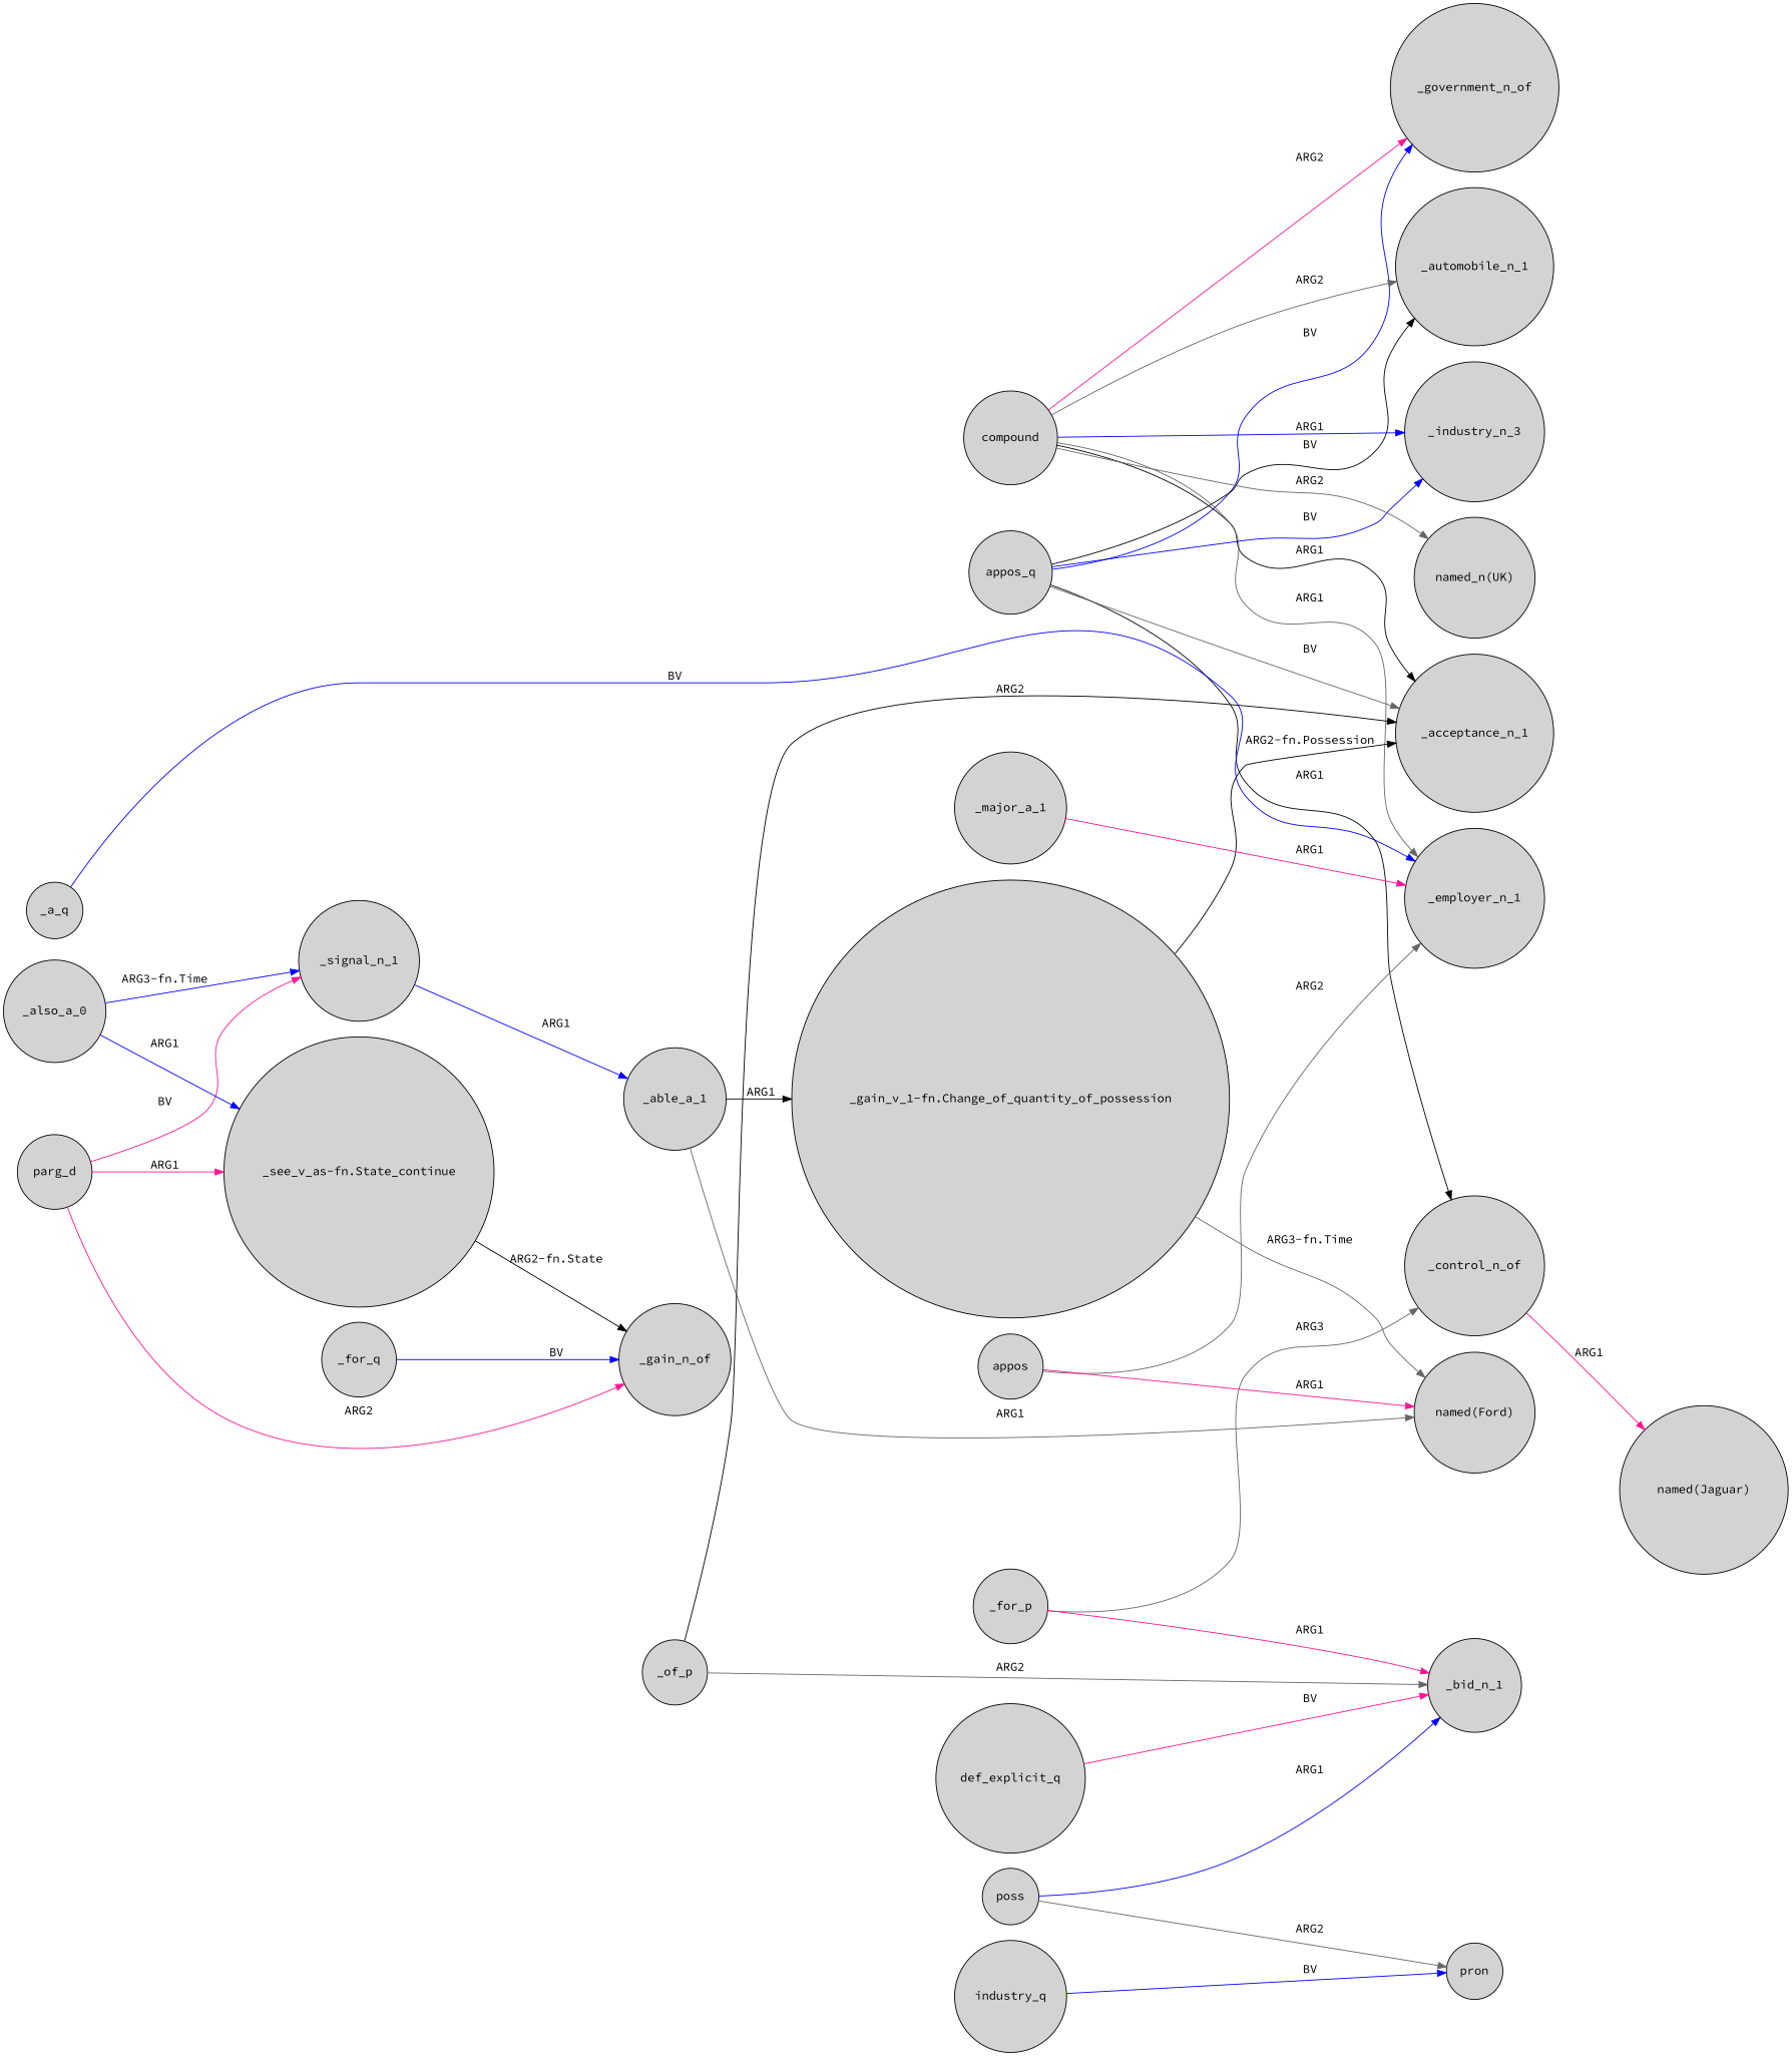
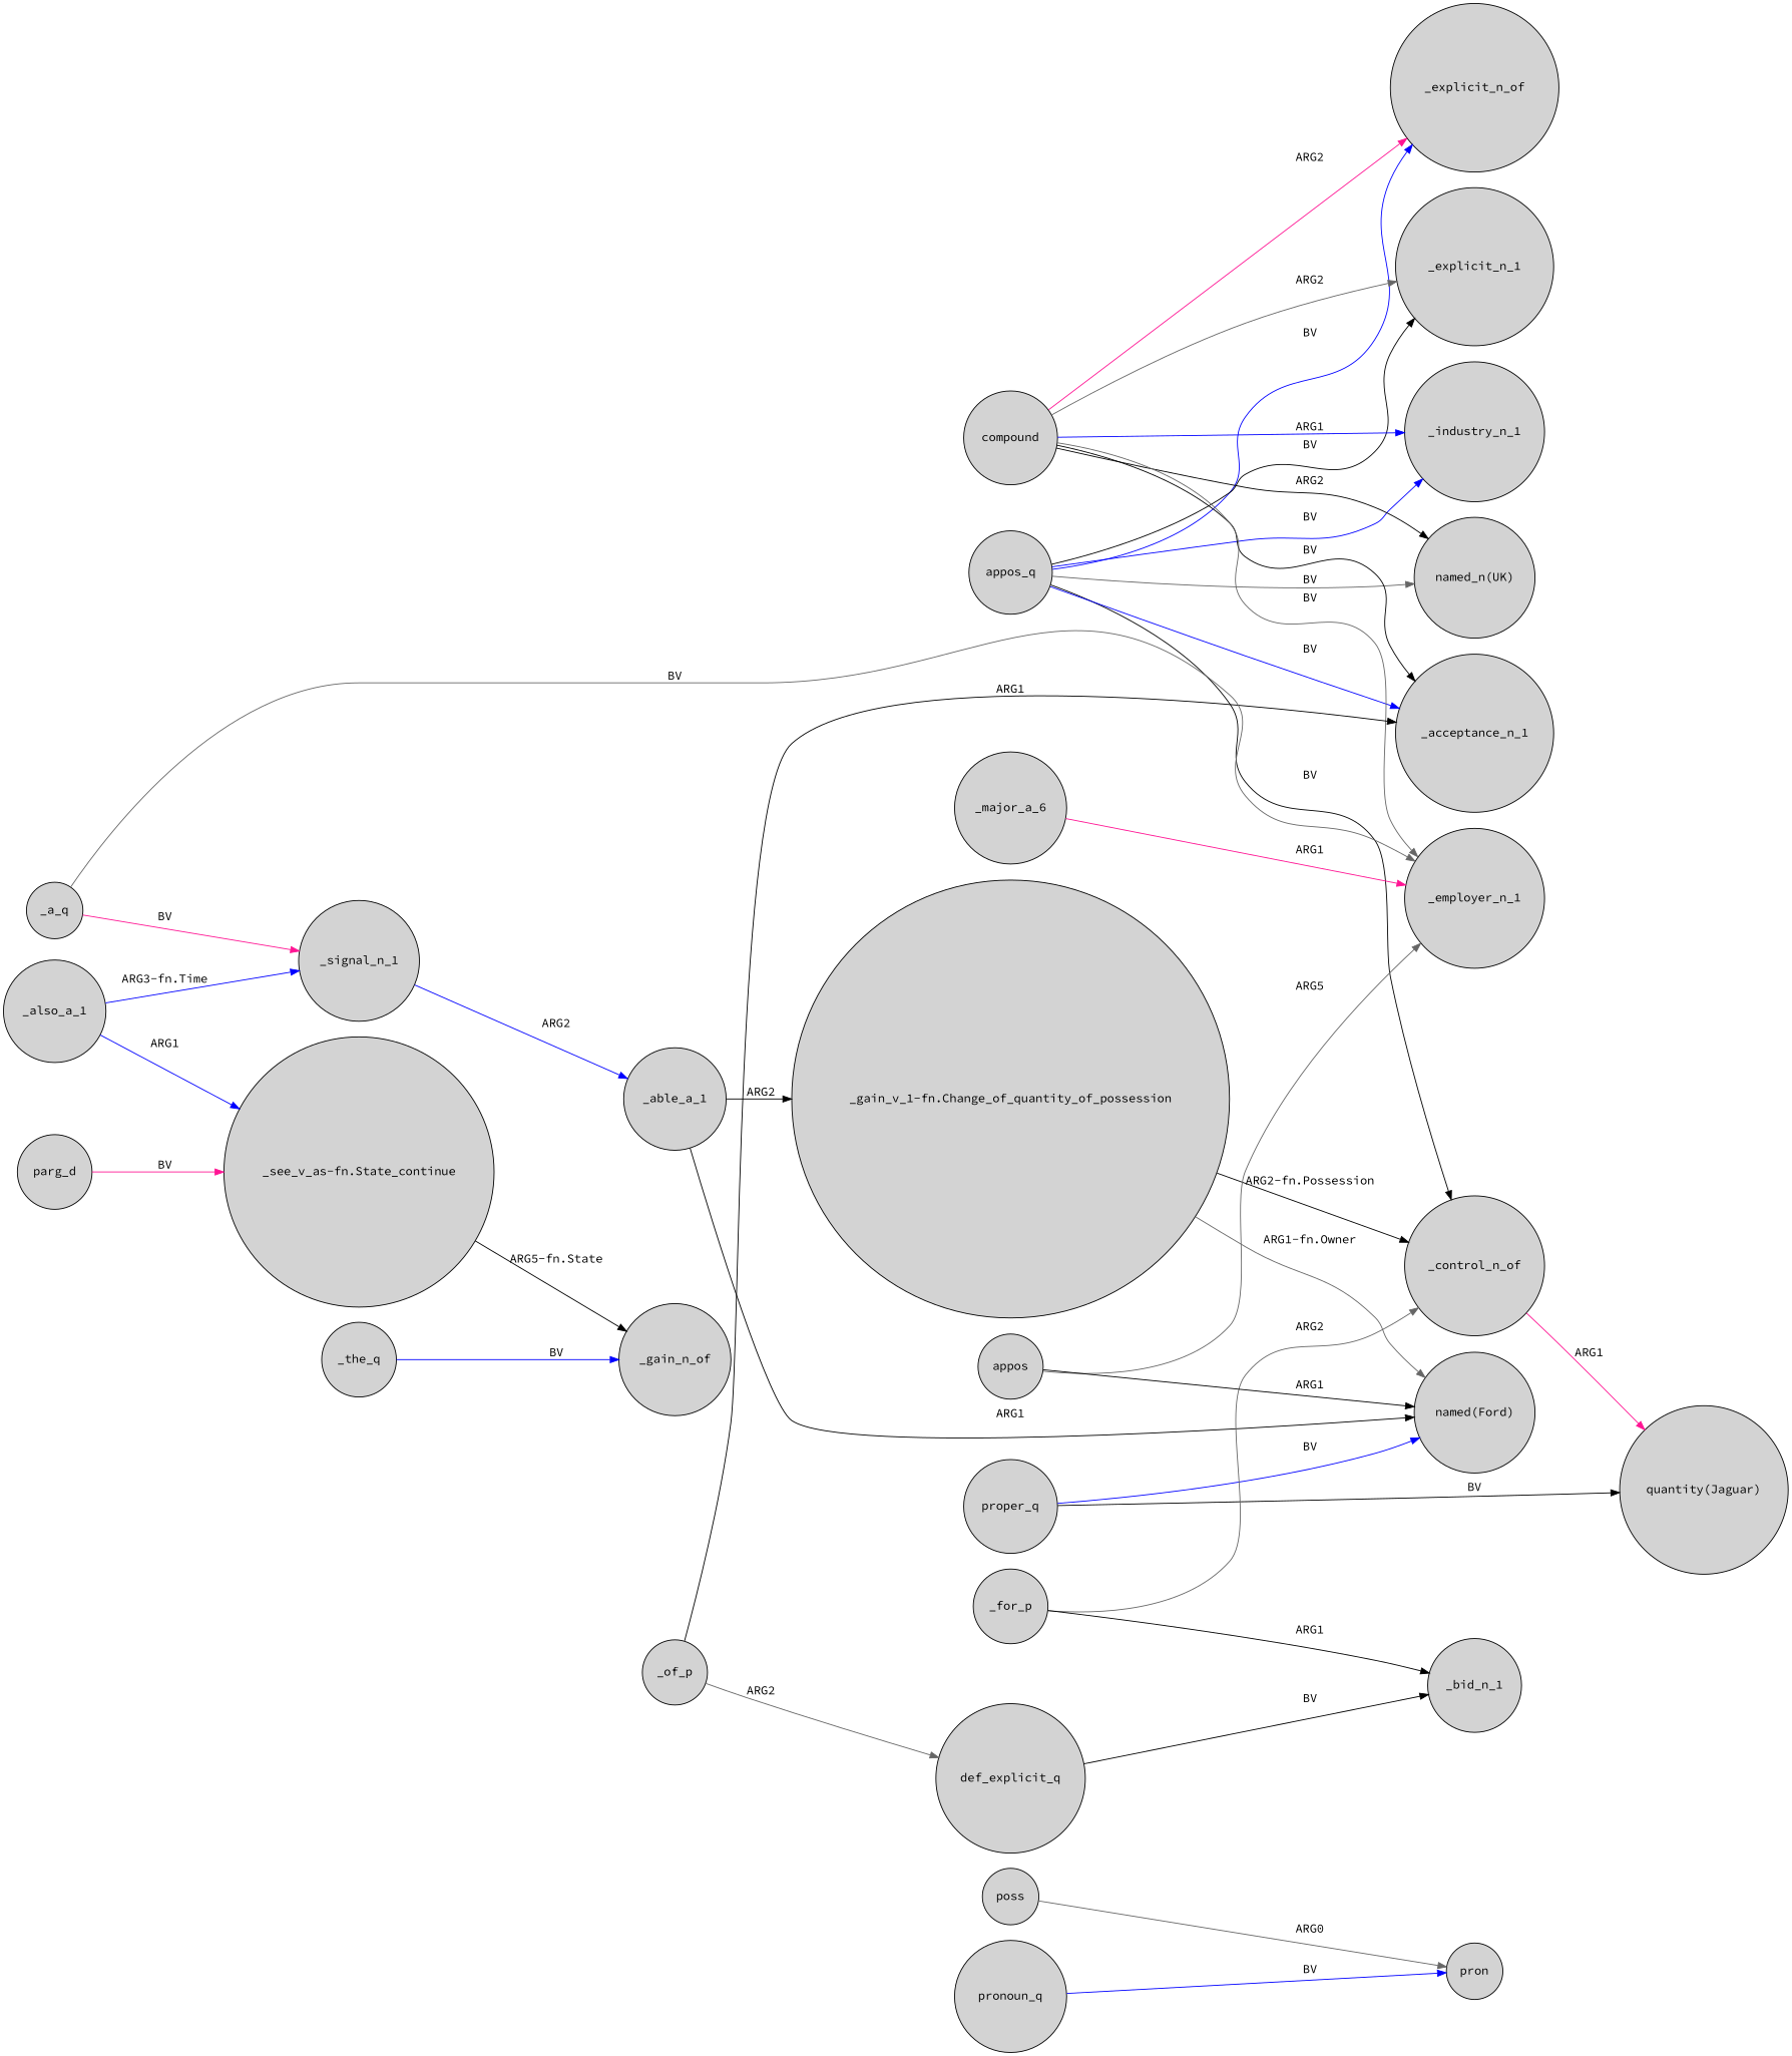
  digraph {
    fontname="Source Code Pro"
    rankdir=LR
    node [fontname="Source Code Pro" shape=circle style=filled]
    edge [color=gray40 fontname="Source Code Pro"]
    n1 [label=appos_q]
    _control_n_of
-   _government_n_of
+   _government_n_of [label=_explicit_n_of]
    _acceptance_n_1
-   _automobile_n_1
-   _industry_n_1 [label=_industry_n_3]
+   _automobile_n_1 [label=_explicit_n_1]
+   _industry_n_1
    "named_n(UK)"
-   "named(Jaguar)"
+   "named(Jaguar)" [label="quantity(Jaguar)"]
    compound
    _employer_n_1
    poss
    _bid_n_1
    pron
    n14 [label=_gain_n_of]
    "_see_v_as-fn.State_continue"
    _signal_n_1
    _able_a_1
+   proper_q
    "named(Ford)"
    _of_p
-   _the_q [label=_for_q]
+   _the_q
    "_gain_v_1-fn.Change_of_quantity_of_possession"
-   pronoun_q [label=industry_q]
+   pronoun_q
    _for_p
    def_explicit_q
    _a_q
    parg_d
-   _major_a_1
+   _major_a_1 [label=_major_a_6]
    appos
-   _also_a_1 [label=_also_a_0]
-   n1 -> _control_n_of [color=black label=ARG1]
+   _also_a_1
+   n1 -> _control_n_of [color=black label=BV]
    n1 -> _government_n_of [color=blue label=BV]
-   n1 -> _acceptance_n_1 [label=BV]
+   n1 -> _acceptance_n_1 [color=blue label=BV]
    n1 -> _automobile_n_1 [color=black label=BV]
    n1 -> _industry_n_1 [color=blue label=BV]
+   n1 -> "named_n(UK)" [label=BV]
    _control_n_of -> "named(Jaguar)" [color=deeppink label=ARG1]
    compound -> _government_n_of [color=deeppink label=ARG2]
-   compound -> _acceptance_n_1 [color=black label=ARG1]
+   compound -> _acceptance_n_1 [color=black label=BV]
    compound -> _automobile_n_1 [label=ARG2]
    compound -> _industry_n_1 [color=blue label=ARG1]
-   compound -> "named_n(UK)" [label=ARG2]
-   compound -> _employer_n_1 [label=ARG1]
-   poss -> _bid_n_1 [color=blue label=ARG1]
-   poss -> pron [label=ARG2]
-   "_see_v_as-fn.State_continue" -> n14 [color=black label="ARG2-fn.State"]
-   _signal_n_1 -> _able_a_1 [color=blue label=ARG1]
-   _able_a_1 -> "named(Ford)" [label=ARG1]
-   _able_a_1 -> "_gain_v_1-fn.Change_of_quantity_of_possession" [color=black label=ARG1]
-   _of_p -> _acceptance_n_1 [color=black label=ARG2]
-   _of_p -> _bid_n_1 [label=ARG2]
+   compound -> "named_n(UK)" [color=black label=ARG2]
+   compound -> _employer_n_1 [label=BV]
+   poss -> pron [label=ARG0]
+   "_see_v_as-fn.State_continue" -> n14 [color=black label="ARG5-fn.State"]
+   _signal_n_1 -> _able_a_1 [color=blue label=ARG2]
+   _able_a_1 -> "named(Ford)" [color=black label=ARG1]
+   _able_a_1 -> "_gain_v_1-fn.Change_of_quantity_of_possession" [color=black label=ARG2]
+   proper_q -> "named(Jaguar)" [color=black label=BV]
+   proper_q -> "named(Ford)" [color=blue label=BV]
+   _of_p -> _acceptance_n_1 [color=black label=ARG1]
+   _of_p -> def_explicit_q [label=ARG2]
    _the_q -> n14 [color=blue label=BV]
-   "_gain_v_1-fn.Change_of_quantity_of_possession" -> _acceptance_n_1 [color=black label="ARG2-fn.Possession"]
-   "_gain_v_1-fn.Change_of_quantity_of_possession" -> "named(Ford)" [label="ARG3-fn.Time"]
+   "_gain_v_1-fn.Change_of_quantity_of_possession" -> _control_n_of [color=black label="ARG2-fn.Possession"]
+   "_gain_v_1-fn.Change_of_quantity_of_possession" -> "named(Ford)" [label="ARG1-fn.Owner"]
    pronoun_q -> pron [color=blue label=BV]
-   _for_p -> _control_n_of [label=ARG3]
-   _for_p -> _bid_n_1 [color=deeppink label=ARG1]
-   def_explicit_q -> _bid_n_1 [color=deeppink label=BV]
-   _a_q -> _employer_n_1 [color=blue label=BV]
-   parg_d -> _signal_n_1 [color=deeppink label=BV]
-   parg_d -> n14 [color=deeppink label=ARG2]
-   parg_d -> "_see_v_as-fn.State_continue" [color=deeppink label=ARG1]
+   _for_p -> _control_n_of [label=ARG2]
+   _for_p -> _bid_n_1 [color=black label=ARG1]
+   def_explicit_q -> _bid_n_1 [color=black label=BV]
+   _a_q -> _employer_n_1 [label=BV]
+   _a_q -> _signal_n_1 [color=deeppink label=BV]
+   parg_d -> "_see_v_as-fn.State_continue" [color=deeppink label=BV]
    _major_a_1 -> _employer_n_1 [color=deeppink label=ARG1]
-   appos -> _employer_n_1 [label=ARG2]
-   appos -> "named(Ford)" [color=deeppink label=ARG1]
+   appos -> _employer_n_1 [label=ARG5]
+   appos -> "named(Ford)" [color=black label=ARG1]
    _also_a_1 -> "_see_v_as-fn.State_continue" [color=blue label=ARG1]
    _also_a_1 -> _signal_n_1 [color=blue label="ARG3-fn.Time"]
  }
